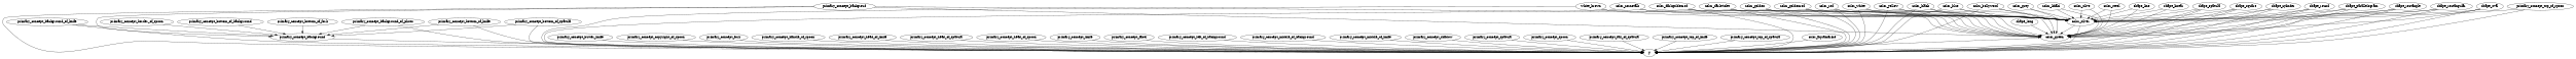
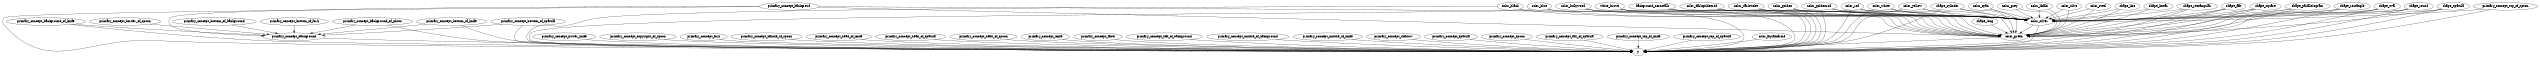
  strict digraph {
    primary_concept_backgroud
    y
    primary_concept_background
    color_green
    color_silver
    primary_concept_background_of_knife
    primary_concept_background_of_photo
    primary_concept_bottom_of_knife
    primary_concept_bottom_of_spatula
    primary_concept_butter_knife
    primary_concept_copyright_of_spoon
    primary_concept_fork
    primary_concept_handle_of_spoon
    primary_concept_head_of_knife
    primary_concept_head_of_spatula
    primary_concept_head_of_spoon
    primary_concept_knife
    primary_concept_label
    primary_concept_left_of_background
    primary_concept_middle_of_background
    primary_concept_middle_of_knife
    primary_concept_shadow
    primary_concept_spatula
    primary_concept_spoon
    primary_concept_tail_of_spatula
    primary_concept_top_of_knife
    primary_concept_top_of_spatula
    primary_concept_top_of_spoon
    color_aquamarine
    color_black
    color_blue
    color_bollywood
    n33 [label=white_brown]
-   color_cornstalk
+   color_cornstalk [label=background_cornstalk]
    color_darkgoldenrod
    color_darkviolet
    color_golden
    color_goldenrod
    color_red
    color_white
    color_yellow
    shape_cylinder
+   shape_flat
    shape_oval
    shape_parallelogram
    shape_rectangle
    shape_rectangular
    shape_round
    shape_spatula
    shape_square
    primary_concept_border_of_spoon
    primary_concept_bottom_of_background
    primary_concept_bottom_of_fork
+   color_cyan
    color_grey
    color_khaki
    color_olive
    color_steel
    shape_line
    shape_linear
    shape_long
    primary_concept_backgroud -> y
    primary_concept_backgroud -> primary_concept_background
    primary_concept_backgroud -> color_green
    primary_concept_backgroud -> color_silver
    primary_concept_background -> y
    color_green -> y
    color_silver -> y
    color_silver -> color_green
    primary_concept_background_of_knife -> y
    primary_concept_background_of_knife -> primary_concept_background
    primary_concept_background_of_photo -> y
    primary_concept_background_of_photo -> primary_concept_background
    primary_concept_bottom_of_knife -> y
    primary_concept_bottom_of_knife -> primary_concept_background
    primary_concept_bottom_of_spatula -> y
    primary_concept_bottom_of_spatula -> primary_concept_background
    primary_concept_butter_knife -> y
    primary_concept_copyright_of_spoon -> y
    primary_concept_fork -> y
    primary_concept_handle_of_spoon -> y
    primary_concept_head_of_knife -> y
    primary_concept_head_of_spatula -> y
    primary_concept_head_of_spoon -> y
    primary_concept_knife -> y
    primary_concept_label -> y
    primary_concept_left_of_background -> y
    primary_concept_middle_of_background -> y
    primary_concept_middle_of_knife -> y
    primary_concept_shadow -> y
    primary_concept_spatula -> y
    primary_concept_spoon -> y
    primary_concept_tail_of_spatula -> y
    primary_concept_top_of_knife -> y
    primary_concept_top_of_spatula -> y
    primary_concept_top_of_spoon -> y
    primary_concept_top_of_spoon -> color_silver
    color_aquamarine -> y
    color_black -> y
    color_black -> color_green
    color_black -> color_silver
    color_blue -> y
    color_blue -> color_green
    color_blue -> color_silver
    color_bollywood -> y
    color_bollywood -> color_green
    color_bollywood -> color_silver
    n33 -> y
    n33 -> color_green
    n33 -> color_silver
    color_cornstalk -> y
    color_cornstalk -> color_green
    color_cornstalk -> color_silver
    color_darkgoldenrod -> y
    color_darkgoldenrod -> color_green
    color_darkgoldenrod -> color_silver
    color_darkviolet -> y
    color_darkviolet -> color_green
    color_darkviolet -> color_silver
    color_golden -> y
    color_golden -> color_green
    color_golden -> color_silver
    color_goldenrod -> y
    color_goldenrod -> color_green
    color_goldenrod -> color_silver
    color_red -> y
    color_red -> color_green
    color_red -> color_silver
    color_white -> y
    color_white -> color_green
    color_white -> color_silver
    color_yellow -> y
    color_yellow -> color_green
    color_yellow -> color_silver
    shape_cylinder -> y
    shape_cylinder -> color_green
    shape_cylinder -> color_silver
+   shape_flat -> y
+   shape_flat -> color_green
+   shape_flat -> color_silver
    shape_oval -> y
    shape_oval -> color_green
    shape_oval -> color_silver
    shape_parallelogram -> y
    shape_parallelogram -> color_green
    shape_parallelogram -> color_silver
    shape_rectangle -> y
    shape_rectangle -> color_green
    shape_rectangle -> color_silver
    shape_rectangular -> y
    shape_rectangular -> color_green
    shape_rectangular -> color_silver
    shape_round -> y
    shape_round -> color_green
    shape_round -> color_silver
    shape_spatula -> y
    shape_spatula -> color_green
    shape_spatula -> color_silver
    shape_square -> y
    shape_square -> color_green
    shape_square -> color_silver
    primary_concept_border_of_spoon -> primary_concept_background
    primary_concept_bottom_of_background -> primary_concept_background
    primary_concept_bottom_of_fork -> primary_concept_background
+   color_cyan -> color_green
+   color_cyan -> color_silver
    color_grey -> color_green
    color_grey -> color_silver
    color_khaki -> color_green
    color_khaki -> color_silver
    color_olive -> color_green
    color_olive -> color_silver
    color_steel -> color_green
    color_steel -> color_silver
    shape_line -> color_green
    shape_line -> color_silver
    shape_linear -> color_green
    shape_linear -> color_silver
    shape_long -> color_green
  }
